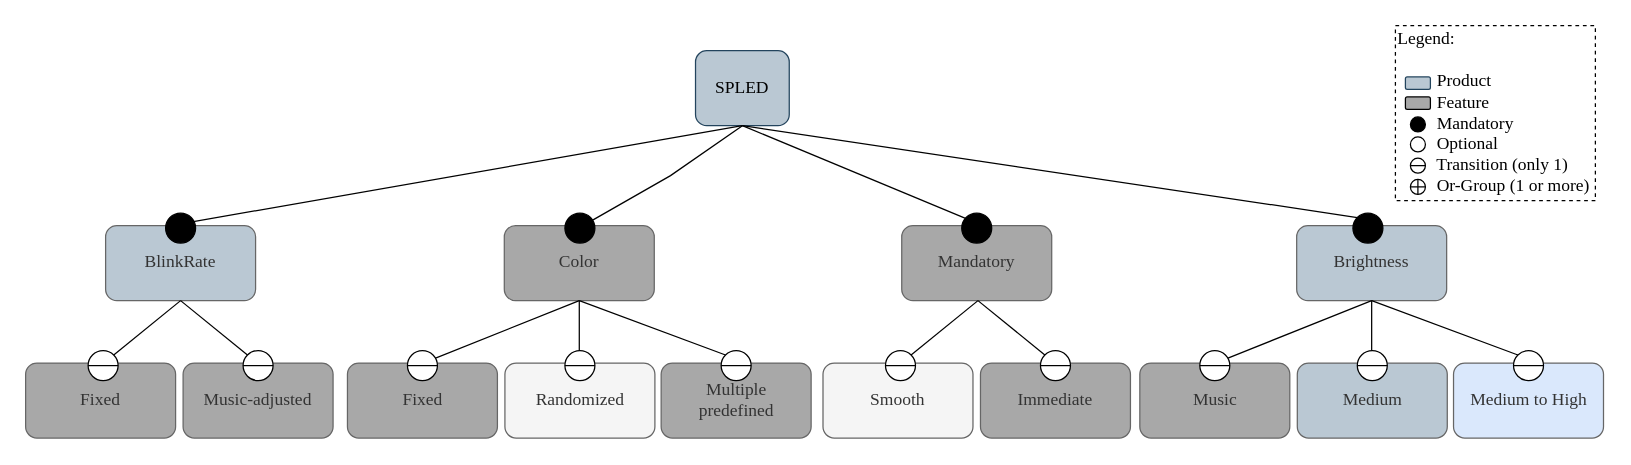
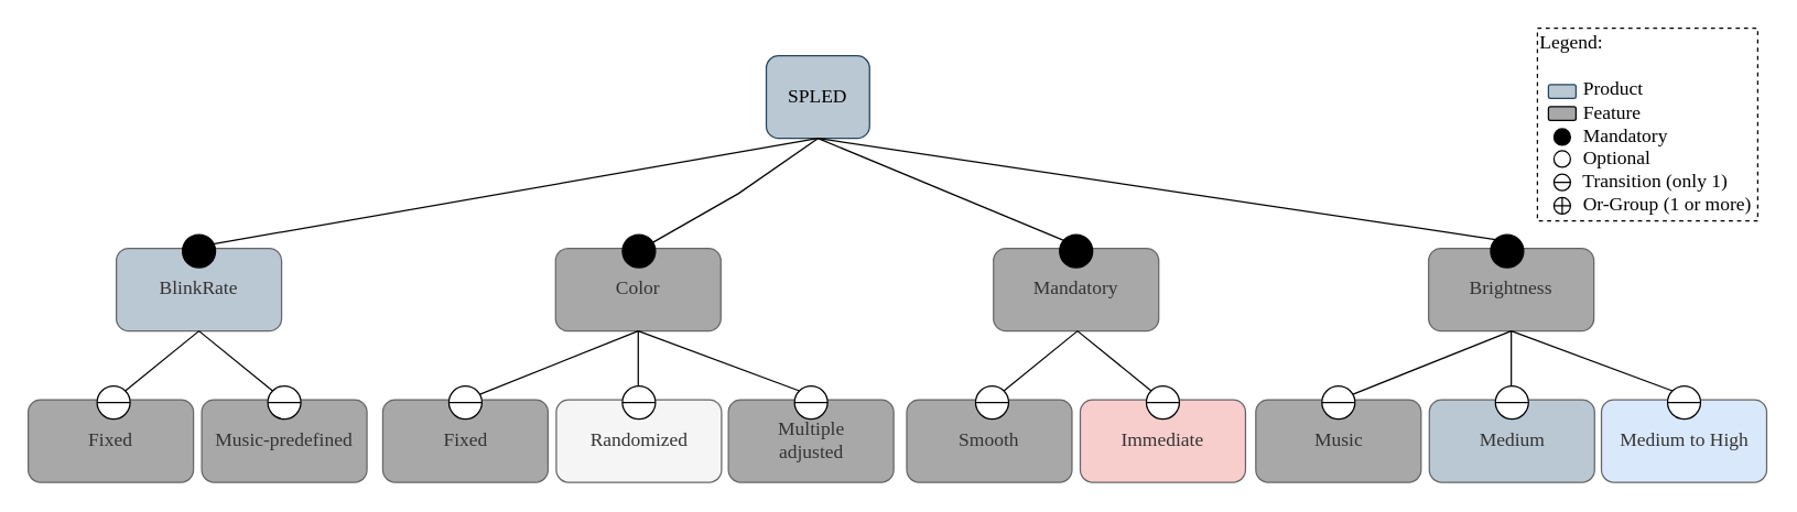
  <mxCell id="0" />
  <mxCell id="1" parent="0" />
  <mxCell id="2" value="SPLED" style="whiteSpace=wrap;html=1;rounded=1;shadow=0;labelBackgroundColor=none;strokeWidth=1;fontFamily=Times New Roman;fontSize=14;align=center;fillColor=#bac8d3;strokeColor=#23445d;glass=0;" parent="1" vertex="1"><mxGeometry x="556" y="40" width="75" height="60" as="geometry" /></mxCell>
  <mxCell id="3" value="BlinkRate" style="whiteSpace=wrap;html=1;rounded=1;shadow=0;labelBackgroundColor=none;strokeWidth=1;fontFamily=Times New Roman;fontSize=14;align=center;fillColor=#bac8d3;strokeColor=#666666;fontColor=#333333;" parent="1" vertex="1"><mxGeometry x="84" y="180" width="120" height="60" as="geometry" /></mxCell>
  <mxCell id="4" value="Fixed" style="whiteSpace=wrap;html=1;rounded=1;shadow=0;labelBackgroundColor=none;strokeWidth=1;fontFamily=Times New Roman;fontSize=14;align=center;fillColor=#A8A8A8;strokeColor=#666666;fontColor=#333333;" parent="1" vertex="1"><mxGeometry x="20" y="290" width="120" height="60" as="geometry" /></mxCell>
- <mxCell id="5" value="Music-adjusted" style="whiteSpace=wrap;html=1;rounded=1;shadow=0;labelBackgroundColor=none;strokeWidth=1;fontFamily=Times New Roman;fontSize=14;align=center;fillColor=#A8A8A8;strokeColor=#666666;fontColor=#333333;" parent="1" vertex="1"><mxGeometry x="146" y="290" width="120" height="60" as="geometry" /></mxCell>
+ <mxCell id="5" value="Music-predefined" style="whiteSpace=wrap;html=1;rounded=1;shadow=0;labelBackgroundColor=none;strokeWidth=1;fontFamily=Times New Roman;fontSize=14;align=center;fillColor=#A8A8A8;strokeColor=#666666;fontColor=#333333;" parent="1" vertex="1"><mxGeometry x="146" y="290" width="120" height="60" as="geometry" /></mxCell>
  <mxCell id="6" value="" style="rounded=0;html=1;labelBackgroundColor=none;startArrow=none;startFill=0;startSize=5;endArrow=none;endFill=0;endSize=5;jettySize=auto;orthogonalLoop=1;strokeWidth=1;fontFamily=Times New Roman;fontSize=14;shadow=0;exitX=0.5;exitY=1;exitDx=0;exitDy=0;entryX=0;entryY=0;entryDx=0;entryDy=0;" parent="1" source="3" target="8" edge="1"><mxGeometry x="-0.353" y="-11" relative="1" as="geometry"><mxPoint as="offset" /><mxPoint x="329.5" y="510" as="sourcePoint" /><mxPoint x="424" y="567" as="targetPoint" /></mxGeometry></mxCell>
  <mxCell id="7" value="" style="shape=lineEllipse;perimeter=ellipsePerimeter;whiteSpace=wrap;html=1;backgroundOutline=1;fontFamily=Times New Roman;fontSize=14;shadow=0;" parent="1" vertex="1"><mxGeometry x="70" y="280" width="24" height="24" as="geometry" /></mxCell>
  <mxCell id="8" value="" style="shape=lineEllipse;perimeter=ellipsePerimeter;whiteSpace=wrap;html=1;backgroundOutline=1;fontFamily=Times New Roman;fontSize=14;shadow=0;" parent="1" vertex="1"><mxGeometry x="194" y="280" width="24" height="24" as="geometry" /></mxCell>
  <mxCell id="9" value="" style="rounded=0;html=1;labelBackgroundColor=none;startArrow=none;startFill=0;startSize=5;endArrow=none;endFill=0;endSize=5;jettySize=auto;orthogonalLoop=1;strokeWidth=1;fontFamily=Times New Roman;fontSize=14;exitX=0.5;exitY=1;exitDx=0;exitDy=0;entryX=1;entryY=0;entryDx=0;entryDy=0;shadow=0;" parent="1" source="3" target="7" edge="1"><mxGeometry x="-0.353" y="-11" relative="1" as="geometry"><mxPoint as="offset" /><mxPoint x="-25" y="510" as="sourcePoint" /><mxPoint x="-121" y="570" as="targetPoint" /></mxGeometry></mxCell>
  <mxCell id="10" value="" style="rounded=0;html=1;labelBackgroundColor=none;startArrow=none;startFill=0;startSize=5;endArrow=none;endFill=0;endSize=5;jettySize=auto;orthogonalLoop=1;strokeWidth=1;fontFamily=Times New Roman;fontSize=14;exitX=0.5;exitY=1;exitDx=0;exitDy=0;shadow=0;" parent="1" source="2" edge="1"><mxGeometry x="-0.353" y="-11" relative="1" as="geometry"><mxPoint as="offset" /><mxPoint x="493" y="100" as="sourcePoint" /><mxPoint x="136" y="180" as="targetPoint" /></mxGeometry></mxCell>
  <mxCell id="11" value="Color" style="whiteSpace=wrap;html=1;rounded=1;shadow=0;labelBackgroundColor=none;strokeWidth=1;fontFamily=Times New Roman;fontSize=14;align=center;fillColor=#A8A8A8;strokeColor=#666666;fontColor=#333333;" parent="1" vertex="1"><mxGeometry x="403" y="180" width="120" height="60" as="geometry" /></mxCell>
  <mxCell id="12" value="" style="rounded=0;html=1;labelBackgroundColor=none;startArrow=none;startFill=0;startSize=5;endArrow=none;endFill=0;endSize=5;jettySize=auto;orthogonalLoop=1;strokeWidth=1;fontFamily=Times New Roman;fontSize=14;shadow=0;exitX=0.5;exitY=1;exitDx=0;exitDy=0;" parent="1" source="2" edge="1"><mxGeometry x="-0.353" y="-11" relative="1" as="geometry"><mxPoint as="offset" /><mxPoint x="493" y="100" as="sourcePoint" /><mxPoint x="466" y="180" as="targetPoint" /><Array as="points"><mxPoint x="536" y="140" /></Array></mxGeometry></mxCell>
  <mxCell id="13" value="Mandatory" style="whiteSpace=wrap;html=1;rounded=1;shadow=0;labelBackgroundColor=none;strokeWidth=1;fontFamily=Times New Roman;fontSize=14;align=center;fillColor=#A8A8A8;strokeColor=#666666;fontColor=#333333;" parent="1" vertex="1"><mxGeometry x="721" y="180" width="120" height="60" as="geometry" /></mxCell>
- <mxCell id="14" value="Brightness" style="whiteSpace=wrap;html=1;rounded=1;shadow=0;labelBackgroundColor=none;strokeWidth=1;fontFamily=Times New Roman;fontSize=14;align=center;fillColor=#bac8d3;strokeColor=#666666;fontColor=#333333;" parent="1" vertex="1"><mxGeometry x="1037" y="180" width="120" height="60" as="geometry" /></mxCell>
+ <mxCell id="14" value="Brightness" style="whiteSpace=wrap;html=1;rounded=1;shadow=0;labelBackgroundColor=none;strokeWidth=1;fontFamily=Times New Roman;fontSize=14;align=center;fillColor=#A8A8A8;strokeColor=#666666;fontColor=#333333;" parent="1" vertex="1"><mxGeometry x="1037" y="180" width="120" height="60" as="geometry" /></mxCell>
  <mxCell id="15" value="" style="rounded=0;html=1;labelBackgroundColor=none;startArrow=none;startFill=0;startSize=5;endArrow=none;endFill=0;endSize=5;jettySize=auto;orthogonalLoop=1;strokeWidth=1;fontFamily=Times New Roman;fontSize=14;shadow=0;exitX=0.5;exitY=1;exitDx=0;exitDy=0;" parent="1" source="2" edge="1"><mxGeometry x="-0.353" y="-11" relative="1" as="geometry"><mxPoint as="offset" /><mxPoint x="493" y="100" as="sourcePoint" /><mxPoint x="786" y="180" as="targetPoint" /></mxGeometry></mxCell>
  <mxCell id="16" value="" style="rounded=0;html=1;labelBackgroundColor=none;startArrow=none;startFill=0;startSize=5;endArrow=none;endFill=0;endSize=5;jettySize=auto;orthogonalLoop=1;strokeWidth=1;fontFamily=Times New Roman;fontSize=14;entryX=0;entryY=0;entryDx=0;entryDy=0;shadow=0;exitX=0.5;exitY=1;exitDx=0;exitDy=0;" parent="1" source="2" target="48" edge="1"><mxGeometry x="-0.353" y="-11" relative="1" as="geometry"><mxPoint as="offset" /><mxPoint x="493" y="100" as="sourcePoint" /><mxPoint x="628" y="190" as="targetPoint" /></mxGeometry></mxCell>
  <mxCell id="17" value="Fixed" style="whiteSpace=wrap;html=1;rounded=1;shadow=0;labelBackgroundColor=none;strokeWidth=1;fontFamily=Times New Roman;fontSize=14;align=center;fillColor=#A8A8A8;strokeColor=#666666;fontColor=#333333;" parent="1" vertex="1"><mxGeometry x="277.5" y="290" width="120" height="60" as="geometry" /></mxCell>
  <mxCell id="18" value="Randomized" style="whiteSpace=wrap;html=1;rounded=1;shadow=0;labelBackgroundColor=none;strokeWidth=1;fontFamily=Times New Roman;fontSize=14;align=center;fillColor=#f5f5f5;strokeColor=#666666;fontColor=#333333;" parent="1" vertex="1"><mxGeometry x="403.5" y="290" width="120" height="60" as="geometry" /></mxCell>
- <mxCell id="19" value="Multiple&lt;br&gt;predefined" style="whiteSpace=wrap;html=1;rounded=1;shadow=0;labelBackgroundColor=none;strokeWidth=1;fontFamily=Times New Roman;fontSize=14;align=center;fillColor=#A8A8A8;strokeColor=#666666;fontColor=#333333;" parent="1" vertex="1"><mxGeometry x="528.5" y="290" width="120" height="60" as="geometry" /></mxCell>
+ <mxCell id="19" value="Multiple&lt;br&gt;adjusted" style="whiteSpace=wrap;html=1;rounded=1;shadow=0;labelBackgroundColor=none;strokeWidth=1;fontFamily=Times New Roman;fontSize=14;align=center;fillColor=#A8A8A8;strokeColor=#666666;fontColor=#333333;" parent="1" vertex="1"><mxGeometry x="528.5" y="290" width="120" height="60" as="geometry" /></mxCell>
  <mxCell id="20" value="" style="rounded=0;html=1;labelBackgroundColor=none;startArrow=none;startFill=0;startSize=5;endArrow=none;endFill=0;endSize=5;jettySize=auto;orthogonalLoop=1;strokeWidth=1;fontFamily=Times New Roman;fontSize=14;exitX=0.5;exitY=1;exitDx=0;exitDy=0;entryX=0.5;entryY=0;entryDx=0;entryDy=0;shadow=0;" parent="1" source="24" target="17" edge="1"><mxGeometry x="-0.353" y="-11" relative="1" as="geometry"><mxPoint as="offset" /><mxPoint x="154" y="250" as="sourcePoint" /><mxPoint x="100" y="294" as="targetPoint" /></mxGeometry></mxCell>
  <mxCell id="21" value="" style="rounded=0;html=1;labelBackgroundColor=none;startArrow=none;startFill=0;startSize=5;endArrow=none;endFill=0;endSize=5;jettySize=auto;orthogonalLoop=1;strokeWidth=1;fontFamily=Times New Roman;fontSize=14;exitX=0.5;exitY=1;exitDx=0;exitDy=0;shadow=0;" parent="1" source="26" target="18" edge="1"><mxGeometry x="-0.353" y="-11" relative="1" as="geometry"><mxPoint as="offset" /><mxPoint x="473" y="250" as="sourcePoint" /><mxPoint x="348" y="300" as="targetPoint" /></mxGeometry></mxCell>
  <mxCell id="22" value="" style="rounded=0;html=1;labelBackgroundColor=none;startArrow=none;startFill=0;startSize=5;endArrow=none;endFill=0;endSize=5;jettySize=auto;orthogonalLoop=1;strokeWidth=1;fontFamily=Times New Roman;fontSize=14;entryX=0;entryY=0;entryDx=0;entryDy=0;shadow=0;" parent="1" target="27" edge="1"><mxGeometry x="-0.353" y="-11" relative="1" as="geometry"><mxPoint as="offset" /><mxPoint x="463" y="240" as="sourcePoint" /><mxPoint x="358" y="310" as="targetPoint" /></mxGeometry></mxCell>
  <mxCell id="23" value="" style="rounded=0;html=1;labelBackgroundColor=none;startArrow=none;startFill=0;startSize=5;endArrow=none;endFill=0;endSize=5;jettySize=auto;orthogonalLoop=1;strokeWidth=1;fontFamily=Times New Roman;fontSize=14;exitX=0.5;exitY=1;exitDx=0;exitDy=0;shadow=0;" parent="1" source="11" edge="1"><mxGeometry x="-0.353" y="-11" relative="1" as="geometry"><mxPoint as="offset" /><mxPoint x="463" y="240" as="sourcePoint" /><mxPoint x="338" y="290" as="targetPoint" /></mxGeometry></mxCell>
  <mxCell id="24" value="" style="shape=lineEllipse;perimeter=ellipsePerimeter;whiteSpace=wrap;html=1;backgroundOutline=1;fontFamily=Times New Roman;fontSize=14;shadow=0;" parent="1" vertex="1"><mxGeometry x="325.5" y="280" width="24" height="24" as="geometry" /></mxCell>
  <mxCell id="25" value="" style="rounded=0;html=1;labelBackgroundColor=none;startArrow=none;startFill=0;startSize=5;endArrow=none;endFill=0;endSize=5;jettySize=auto;orthogonalLoop=1;strokeWidth=1;fontFamily=Times New Roman;fontSize=14;exitX=0.5;exitY=1;exitDx=0;exitDy=0;shadow=0;" parent="1" source="11" edge="1"><mxGeometry x="-0.353" y="-11" relative="1" as="geometry"><mxPoint as="offset" /><mxPoint x="463" y="240" as="sourcePoint" /><mxPoint x="463" y="290" as="targetPoint" /></mxGeometry></mxCell>
  <mxCell id="26" value="" style="shape=lineEllipse;perimeter=ellipsePerimeter;whiteSpace=wrap;html=1;backgroundOutline=1;fontFamily=Times New Roman;fontSize=14;shadow=0;" parent="1" vertex="1"><mxGeometry x="451.5" y="280" width="24" height="24" as="geometry" /></mxCell>
  <mxCell id="27" value="" style="shape=lineEllipse;perimeter=ellipsePerimeter;whiteSpace=wrap;html=1;backgroundOutline=1;fontFamily=Times New Roman;fontSize=14;shadow=0;" parent="1" vertex="1"><mxGeometry x="576.5" y="280" width="24" height="24" as="geometry" /></mxCell>
- <mxCell id="28" value="Smooth" style="whiteSpace=wrap;html=1;rounded=1;shadow=0;labelBackgroundColor=none;strokeWidth=1;fontFamily=Times New Roman;fontSize=14;align=center;fillColor=#f5f5f5;strokeColor=#666666;fontColor=#333333;" parent="1" vertex="1"><mxGeometry x="658" y="290" width="120" height="60" as="geometry" /></mxCell>
- <mxCell id="29" value="Immediate" style="whiteSpace=wrap;html=1;rounded=1;shadow=0;labelBackgroundColor=none;strokeWidth=1;fontFamily=Times New Roman;fontSize=14;align=center;fillColor=#A8A8A8;strokeColor=#666666;fontColor=#333333;" parent="1" vertex="1"><mxGeometry x="784" y="290" width="120" height="60" as="geometry" /></mxCell>
+ <mxCell id="28" value="Smooth" style="whiteSpace=wrap;html=1;rounded=1;shadow=0;labelBackgroundColor=none;strokeWidth=1;fontFamily=Times New Roman;fontSize=14;align=center;fillColor=#A8A8A8;strokeColor=#666666;fontColor=#333333;" parent="1" vertex="1"><mxGeometry x="658" y="290" width="120" height="60" as="geometry" /></mxCell>
+ <mxCell id="29" value="Immediate" style="whiteSpace=wrap;html=1;rounded=1;shadow=0;labelBackgroundColor=none;strokeWidth=1;fontFamily=Times New Roman;fontSize=14;align=center;fillColor=#f8cecc;strokeColor=#666666;fontColor=#333333;" parent="1" vertex="1"><mxGeometry x="784" y="290" width="120" height="60" as="geometry" /></mxCell>
  <mxCell id="30" value="" style="rounded=0;html=1;labelBackgroundColor=none;startArrow=none;startFill=0;startSize=5;endArrow=none;endFill=0;endSize=5;jettySize=auto;orthogonalLoop=1;strokeWidth=1;fontFamily=Times New Roman;fontSize=14;shadow=0;exitX=0.5;exitY=1;exitDx=0;exitDy=0;entryX=0;entryY=0;entryDx=0;entryDy=0;" parent="1" target="32" edge="1"><mxGeometry x="-0.353" y="-11" relative="1" as="geometry"><mxPoint as="offset" /><mxPoint x="782" y="240" as="sourcePoint" /><mxPoint x="1062" y="567" as="targetPoint" /></mxGeometry></mxCell>
  <mxCell id="31" value="" style="shape=lineEllipse;perimeter=ellipsePerimeter;whiteSpace=wrap;html=1;backgroundOutline=1;fontFamily=Times New Roman;fontSize=14;shadow=0;" parent="1" vertex="1"><mxGeometry x="708" y="280" width="24" height="24" as="geometry" /></mxCell>
  <mxCell id="32" value="" style="shape=lineEllipse;perimeter=ellipsePerimeter;whiteSpace=wrap;html=1;backgroundOutline=1;fontFamily=Times New Roman;fontSize=14;shadow=0;" parent="1" vertex="1"><mxGeometry x="832" y="280" width="24" height="24" as="geometry" /></mxCell>
  <mxCell id="33" value="" style="rounded=0;html=1;labelBackgroundColor=none;startArrow=none;startFill=0;startSize=5;endArrow=none;endFill=0;endSize=5;jettySize=auto;orthogonalLoop=1;strokeWidth=1;fontFamily=Times New Roman;fontSize=14;exitX=0.5;exitY=1;exitDx=0;exitDy=0;entryX=1;entryY=0;entryDx=0;entryDy=0;shadow=0;" parent="1" target="31" edge="1"><mxGeometry x="-0.353" y="-11" relative="1" as="geometry"><mxPoint as="offset" /><mxPoint x="782" y="240" as="sourcePoint" /><mxPoint x="517" y="570" as="targetPoint" /></mxGeometry></mxCell>
  <mxCell id="34" value="Music" style="whiteSpace=wrap;html=1;rounded=1;shadow=0;labelBackgroundColor=none;strokeWidth=1;fontFamily=Times New Roman;fontSize=14;align=center;fillColor=#A8A8A8;strokeColor=#666666;fontColor=#333333;" parent="1" vertex="1"><mxGeometry x="911.5" y="290" width="120" height="60" as="geometry" /></mxCell>
  <mxCell id="35" value="Medium" style="whiteSpace=wrap;html=1;rounded=1;shadow=0;labelBackgroundColor=none;strokeWidth=1;fontFamily=Times New Roman;fontSize=14;align=center;fillColor=#bac8d3;strokeColor=#666666;fontColor=#333333;" parent="1" vertex="1"><mxGeometry x="1037.5" y="290" width="120" height="60" as="geometry" /></mxCell>
  <mxCell id="36" value="Medium to High" style="whiteSpace=wrap;html=1;rounded=1;shadow=0;labelBackgroundColor=none;strokeWidth=1;fontFamily=Times New Roman;fontSize=14;align=center;fillColor=#dae8fc;strokeColor=#666666;fontColor=#333333;" parent="1" vertex="1"><mxGeometry x="1162.5" y="290" width="120" height="60" as="geometry" /></mxCell>
  <mxCell id="37" value="" style="rounded=0;html=1;labelBackgroundColor=none;startArrow=none;startFill=0;startSize=5;endArrow=none;endFill=0;endSize=5;jettySize=auto;orthogonalLoop=1;strokeWidth=1;fontFamily=Times New Roman;fontSize=14;exitX=0.5;exitY=1;exitDx=0;exitDy=0;entryX=0.5;entryY=0;entryDx=0;entryDy=0;shadow=0;" parent="1" source="41" target="34" edge="1"><mxGeometry x="-0.353" y="-11" relative="1" as="geometry"><mxPoint as="offset" /><mxPoint x="788" y="250" as="sourcePoint" /><mxPoint x="734" y="294" as="targetPoint" /></mxGeometry></mxCell>
  <mxCell id="38" value="" style="rounded=0;html=1;labelBackgroundColor=none;startArrow=none;startFill=0;startSize=5;endArrow=none;endFill=0;endSize=5;jettySize=auto;orthogonalLoop=1;strokeWidth=1;fontFamily=Times New Roman;fontSize=14;exitX=0.5;exitY=1;exitDx=0;exitDy=0;shadow=0;" parent="1" source="43" target="35" edge="1"><mxGeometry x="-0.353" y="-11" relative="1" as="geometry"><mxPoint as="offset" /><mxPoint x="1107" y="250" as="sourcePoint" /><mxPoint x="982" y="300" as="targetPoint" /></mxGeometry></mxCell>
  <mxCell id="39" value="" style="rounded=0;html=1;labelBackgroundColor=none;startArrow=none;startFill=0;startSize=5;endArrow=none;endFill=0;endSize=5;jettySize=auto;orthogonalLoop=1;strokeWidth=1;fontFamily=Times New Roman;fontSize=14;entryX=0;entryY=0;entryDx=0;entryDy=0;shadow=0;" parent="1" target="44" edge="1"><mxGeometry x="-0.353" y="-11" relative="1" as="geometry"><mxPoint as="offset" /><mxPoint x="1097" y="240" as="sourcePoint" /><mxPoint x="992" y="310" as="targetPoint" /></mxGeometry></mxCell>
  <mxCell id="40" value="" style="rounded=0;html=1;labelBackgroundColor=none;startArrow=none;startFill=0;startSize=5;endArrow=none;endFill=0;endSize=5;jettySize=auto;orthogonalLoop=1;strokeWidth=1;fontFamily=Times New Roman;fontSize=14;exitX=0.5;exitY=1;exitDx=0;exitDy=0;shadow=0;" parent="1" edge="1"><mxGeometry x="-0.353" y="-11" relative="1" as="geometry"><mxPoint as="offset" /><mxPoint x="1097" y="240" as="sourcePoint" /><mxPoint x="972" y="290" as="targetPoint" /></mxGeometry></mxCell>
  <mxCell id="41" value="" style="shape=lineEllipse;perimeter=ellipsePerimeter;whiteSpace=wrap;html=1;backgroundOutline=1;fontFamily=Times New Roman;fontSize=14;shadow=0;" parent="1" vertex="1"><mxGeometry x="959.5" y="280" width="24" height="24" as="geometry" /></mxCell>
  <mxCell id="42" value="" style="rounded=0;html=1;labelBackgroundColor=none;startArrow=none;startFill=0;startSize=5;endArrow=none;endFill=0;endSize=5;jettySize=auto;orthogonalLoop=1;strokeWidth=1;fontFamily=Times New Roman;fontSize=14;exitX=0.5;exitY=1;exitDx=0;exitDy=0;shadow=0;" parent="1" edge="1"><mxGeometry x="-0.353" y="-11" relative="1" as="geometry"><mxPoint as="offset" /><mxPoint x="1097" y="240" as="sourcePoint" /><mxPoint x="1097" y="290" as="targetPoint" /></mxGeometry></mxCell>
  <mxCell id="43" value="" style="shape=lineEllipse;perimeter=ellipsePerimeter;whiteSpace=wrap;html=1;backgroundOutline=1;fontFamily=Times New Roman;fontSize=14;shadow=0;" parent="1" vertex="1"><mxGeometry x="1085.5" y="280" width="24" height="24" as="geometry" /></mxCell>
  <mxCell id="44" value="" style="shape=lineEllipse;perimeter=ellipsePerimeter;whiteSpace=wrap;html=1;backgroundOutline=1;fontFamily=Times New Roman;fontSize=14;shadow=0;" parent="1" vertex="1"><mxGeometry x="1210.5" y="280" width="24" height="24" as="geometry" /></mxCell>
  <mxCell id="45" value="" style="ellipse;whiteSpace=wrap;html=1;aspect=fixed;labelBackgroundColor=#000000;fillColor=#000000;fontFamily=Times New Roman;fontSize=14;shadow=0;" parent="1" vertex="1"><mxGeometry x="132" y="170" width="24" height="24" as="geometry" /></mxCell>
  <mxCell id="46" value="" style="ellipse;whiteSpace=wrap;html=1;aspect=fixed;labelBackgroundColor=#000000;fillColor=#000000;fontFamily=Times New Roman;fontSize=14;shadow=0;" parent="1" vertex="1"><mxGeometry x="451.5" y="170" width="24" height="24" as="geometry" /></mxCell>
  <mxCell id="47" value="" style="ellipse;whiteSpace=wrap;html=1;aspect=fixed;labelBackgroundColor=#000000;fillColor=#000000;fontFamily=Times New Roman;fontSize=14;shadow=0;" parent="1" vertex="1"><mxGeometry x="769" y="170" width="24" height="24" as="geometry" /></mxCell>
  <mxCell id="48" value="" style="ellipse;whiteSpace=wrap;html=1;aspect=fixed;labelBackgroundColor=#000000;fillColor=#000000;fontFamily=Times New Roman;fontSize=14;shadow=0;" parent="1" vertex="1"><mxGeometry x="1082" y="170" width="24" height="24" as="geometry" /></mxCell>
  <mxCell id="49" value="&lt;font style=&quot;&quot;&gt;Legend:&lt;br&gt;&lt;br&gt;&lt;span style=&quot;&quot;&gt;&lt;span style=&quot;white-space: pre;&quot;&gt;&amp;nbsp;&amp;nbsp;&amp;nbsp;&amp;nbsp;&lt;span style=&quot;white-space: pre;&quot;&gt;&#09;&lt;/span&gt; &lt;/span&gt;&lt;/span&gt;Product&lt;br&gt;&lt;span style=&quot;&quot;&gt;&lt;span style=&quot;&quot;&gt;&amp;nbsp;&amp;nbsp;&amp;nbsp;&amp;nbsp;&lt;/span&gt;&lt;/span&gt;&lt;span style=&quot;&quot;&gt;&lt;span style=&quot;&quot;&gt;&amp;nbsp;&amp;nbsp;&amp;nbsp;&amp;nbsp; &lt;/span&gt;&lt;/span&gt;Feature&lt;br&gt;&lt;span style=&quot;&quot;&gt;&lt;span style=&quot;&quot;&gt;&amp;nbsp;&amp;nbsp;&amp;nbsp;&amp;nbsp;&lt;/span&gt;&lt;/span&gt;&lt;span style=&quot;&quot;&gt;&lt;span style=&quot;&quot;&gt;&amp;nbsp;&amp;nbsp;&amp;nbsp;&amp;nbsp; &lt;/span&gt;&lt;/span&gt;Mandatory&lt;br style=&quot;border-color: var(--border-color);&quot;&gt;&lt;span style=&quot;&quot;&gt;&amp;nbsp;&amp;nbsp;&amp;nbsp;&amp;nbsp;&lt;/span&gt;&lt;span style=&quot;border-color: var(--border-color);&quot;&gt;&lt;span style=&quot;&quot;&gt;&amp;nbsp;&amp;nbsp;&amp;nbsp;&amp;nbsp; &lt;/span&gt;&lt;/span&gt;Optional&lt;br style=&quot;border-color: var(--border-color);&quot;&gt;&lt;span style=&quot;border-color: var(--border-color);&quot;&gt;&lt;span style=&quot;&quot;&gt;&amp;nbsp;&amp;nbsp;&amp;nbsp;&amp;nbsp;&lt;/span&gt;&lt;/span&gt;&lt;span style=&quot;border-color: var(--border-color);&quot;&gt;&lt;span style=&quot;&quot;&gt;&amp;nbsp;&amp;nbsp;&amp;nbsp;&amp;nbsp; &lt;/span&gt;&lt;/span&gt;Transition (only 1)&lt;br style=&quot;border-color: var(--border-color);&quot;&gt;&lt;div style=&quot;&quot;&gt;&lt;span style=&quot;&quot;&gt;&lt;span style=&quot;white-space: pre;&quot;&gt;&amp;nbsp;&amp;nbsp;&amp;nbsp;&amp;nbsp;&lt;span style=&quot;white-space: pre;&quot;&gt;&#09;&lt;/span&gt; &lt;/span&gt;&lt;/span&gt;Or-Group (1 or more)&lt;br&gt;&lt;/div&gt;&lt;/font&gt;" style="rounded=0;whiteSpace=wrap;html=1;fontFamily=Times New Roman;fontSize=14;align=left;shadow=0;dashed=1;" parent="1" vertex="1"><mxGeometry x="1116" y="20" width="160" height="140" as="geometry" /></mxCell>
  <mxCell id="50" value="" style="shape=lineEllipse;perimeter=ellipsePerimeter;whiteSpace=wrap;html=1;backgroundOutline=1;fontFamily=Times New Roman;fontSize=14;shadow=0;" parent="1" vertex="1"><mxGeometry x="1128" y="126" width="12" height="12" as="geometry" /></mxCell>
  <mxCell id="51" value="" style="ellipse;whiteSpace=wrap;html=1;aspect=fixed;labelBackgroundColor=#000000;fillColor=#000000;fontFamily=Times New Roman;fontSize=14;shadow=0;" parent="1" vertex="1"><mxGeometry x="1128" y="93" width="12" height="12" as="geometry" /></mxCell>
  <mxCell id="52" value="" style="ellipse;whiteSpace=wrap;html=1;aspect=fixed;fontFamily=Times New Roman;fontSize=14;shadow=0;" parent="1" vertex="1"><mxGeometry x="1128" y="109" width="12" height="12" as="geometry" /></mxCell>
  <mxCell id="53" value="" style="whiteSpace=wrap;html=1;rounded=1;shadow=0;labelBackgroundColor=none;strokeWidth=1;fontFamily=Times New Roman;fontSize=14;align=center;fillColor=#A8A8A8;" parent="1" vertex="1"><mxGeometry x="1124" y="77" width="20" height="10" as="geometry" /></mxCell>
  <mxCell id="54" value="" style="shape=orEllipse;perimeter=ellipsePerimeter;whiteSpace=wrap;html=1;backgroundOutline=1;shadow=0;" parent="1" vertex="1"><mxGeometry x="1128" y="143" width="12" height="12" as="geometry" /></mxCell>
  <mxCell id="55" value="" style="whiteSpace=wrap;html=1;rounded=1;shadow=0;labelBackgroundColor=none;strokeWidth=1;fontFamily=Times New Roman;fontSize=14;align=center;fillColor=#bac8d3;strokeColor=#23445d;" parent="1" vertex="1"><mxGeometry x="1124" y="61" width="20" height="10" as="geometry" /></mxCell>
